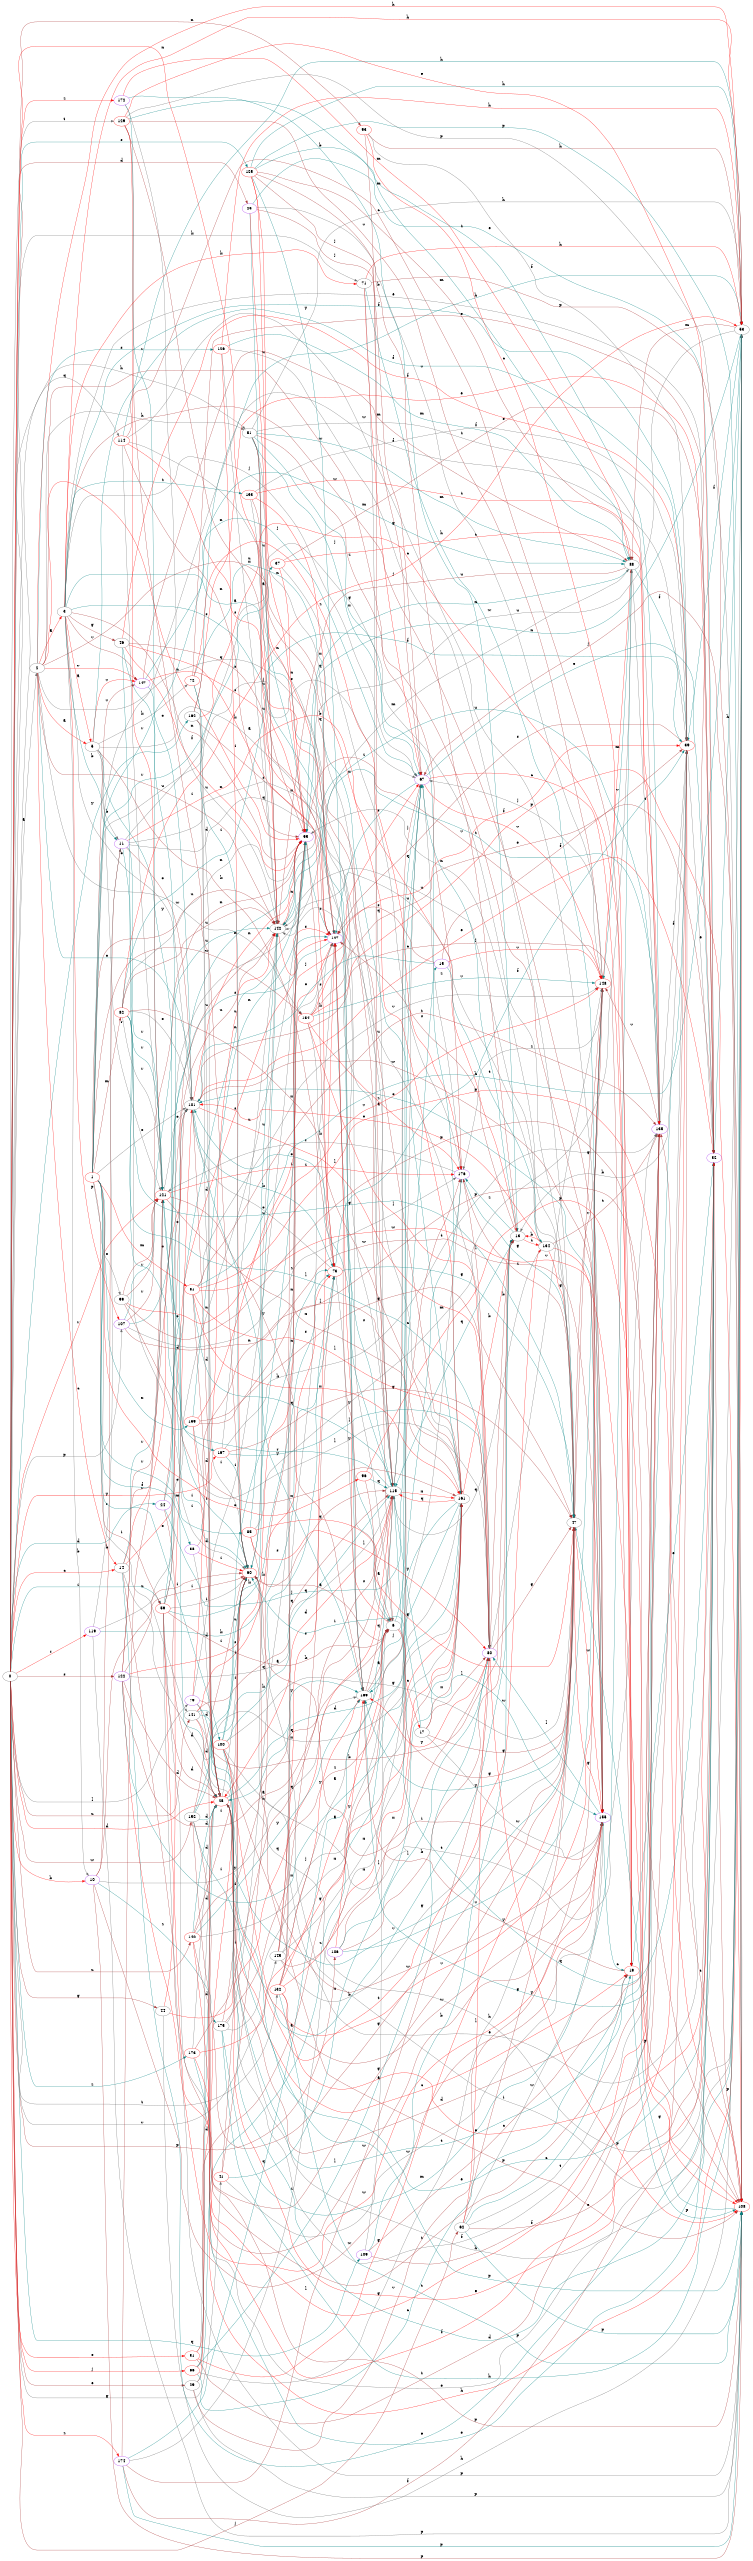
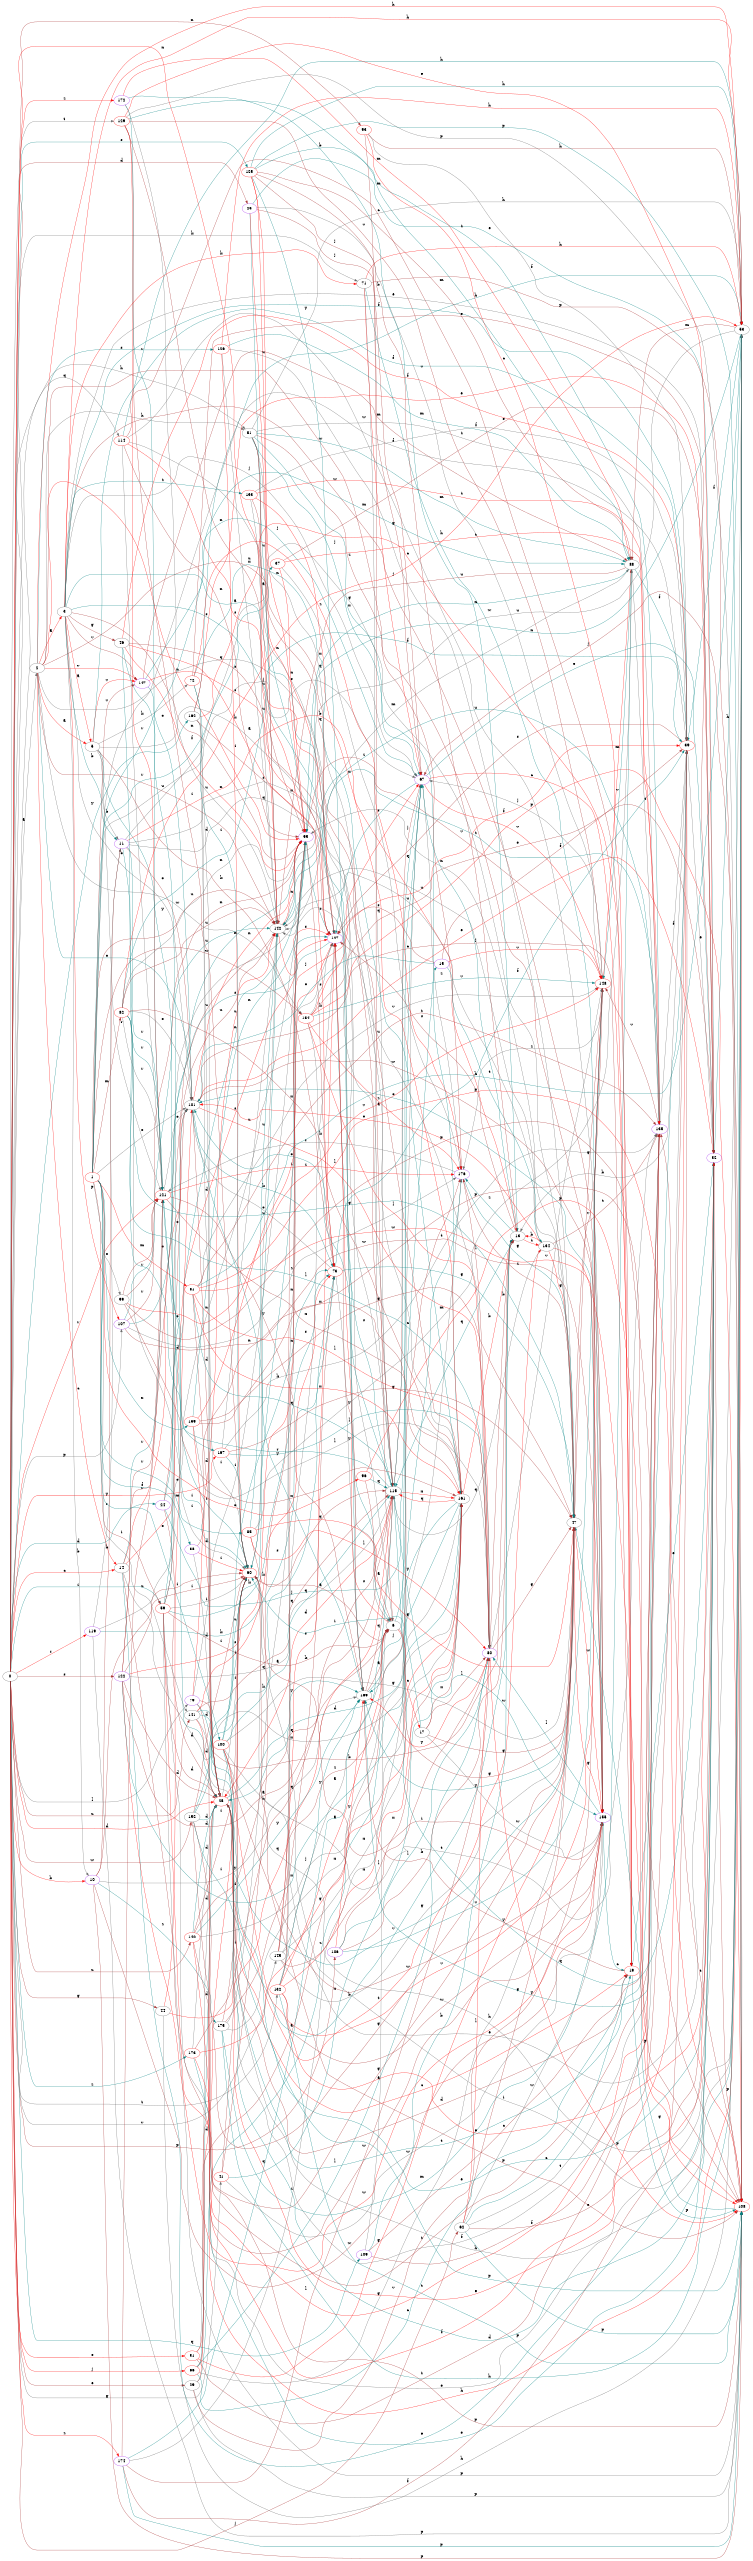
  strict digraph {
    rankdir=LR
    node [color=red]
    edge [color=brown]
    0 [color=gray40]
    2 [color=gray40]
    10 [color=purple]
    14 [color=gray40]
    23 [color=purple]
    24 [color=purple]
    25
    29 [color=gray40]
    31
    41
    44 [color=gray40]
    51 [color=gray40]
    59
    62 [color=gray40]
    66
    71 [color=gray40]
    79 [color=purple]
    93
    95 [color=purple]
    106 [color=purple]
    107 [color=purple]
    109 [color=purple]
    114
    119 [color=purple]
    121
    122 [color=purple]
    125
    129
    132
    140
    141 [color=gray40]
    145 [color=gray40]
    152 [color=gray40]
    162 [color=gray40]
    167
    172 [color=purple]
    173
    174 [color=purple]
    101 [color=gray40]
    142 [color=gray40]
    147 [color=purple]
    154
    3 [color=gray40]
    5 [color=gray40]
    53 [color=gray40]
    115 [color=gray40]
    126
    155 [color=purple]
    161 [color=gray40]
    11 [color=purple]
    60
    108
    169 [color=gray40]
    175 [color=gray40]
    32 [color=purple]
    127 [color=purple]
    67 [color=purple]
    148
    39
    134 [color=gray40]
    19
    135 [color=purple]
    176 [color=purple]
    47 [color=gray40]
    88 [color=gray40]
    6 [color=gray40]
    73
    80 [color=purple]
    13 [color=gray40]
    1
    37
    38 [color=purple]
    81
    82
    85
    96
    99 [color=gray40]
    100
    159
    46 [color=gray40]
    133
    72
    15 [color=purple]
    17 [color=gray40]
    0 -> 2 [color=gray40 label=a]
    0 -> 10 [color=red label=b]
    0 -> 14 [color=red label=c]
    0 -> 23 [label=d]
    0 -> 24 [color=teal label=d]
    0 -> 25 [color=red label=d]
    0 -> 29 [label=e]
    0 -> 31 [color=red label=e]
    0 -> 41 [color=gray40 label=g]
    0 -> 44 [label=g]
    0 -> 51 [color=gray40 label=h]
    0 -> 59 [color=teal label=i]
    0 -> 62 [label=j]
    0 -> 66 [color=red label=j]
    0 -> 71 [color=gray40 label=k]
    0 -> 79 [color=gray40 label=l]
    0 -> 93 [label=n]
    0 -> 95 [color=red label=n]
    0 -> 106 [label=p]
    0 -> 107 [color=gray40 label=p]
    0 -> 109 [color=teal label=q]
    0 -> 114 [color=gray40 label=q]
    0 -> 119 [color=red label=r]
    0 -> 121 [color=red label=r]
    0 -> 122 [label=s]
    0 -> 125 [color=teal label=s]
    0 -> 129 [color=gray40 label=t]
    0 -> 132 [color=gray40 label=t]
    0 -> 140 [label=u]
    0 -> 141 [label=u]
    0 -> 145 [color=gray40 label=v]
    0 -> 152 [label=w]
    0 -> 162 [color=teal label=y]
    0 -> 167 [color=red label=y]
    0 -> 172 [color=red label=z]
    0 -> 173 [color=teal label=z]
    0 -> 174 [color=red label=z]
    2 -> 14 [color=red label=c]
    2 -> 51 [color=gray40 label=h]
    2 -> 95 [color=red label=n]
    2 -> 101 [color=teal label=o]
    2 -> 142 [label=u]
    2 -> 147 [color=red label=v]
    2 -> 154 [color=gray40 label=w]
    2 -> 3 [color=red label=a]
    2 -> 5 [color=red label=a]
    2 -> 53 [color=red label=h]
    2 -> 115 [color=gray40 label=q]
    2 -> 126 [color=teal label=s]
    2 -> 155 [label=w]
    2 -> 161 [label=x]
    10 -> 155 [label=w]
    10 -> 11 [label=b]
    10 -> 60 [label=i]
    10 -> 108 [label=p]
    10 -> 169 [color=gray40 label=y]
    10 -> 175 [color=teal label=z]
    14 -> 121 [color=teal label=r]
    14 -> 101 [color=red label=o]
    14 -> 155 [label=w]
    14 -> 161 [color=gray40 label=x]
    14 -> 32 [color=teal label=e]
    14 -> 127 [color=red label=s]
    23 -> 142 [color=teal label=u]
    23 -> 32 [color=teal label=e]
    23 -> 127 [color=red label=s]
    23 -> 67 [label=j]
    23 -> 148 [color=gray40 label=v]
    24 -> 25 [label=d]
    24 -> 95 [color=teal label=n]
    24 -> 101 [label=o]
    24 -> 67 [color=teal label=j]
    25 -> 60 [color=gray40 label=i]
    25 -> 169 [color=teal label=y]
    25 -> 32 [color=red label=e]
    25 -> 39 [color=gray40 label=f]
    25 -> 134 [color=red label=t]
    25 -> 19 [color=red label=c]
    25 -> 135 [color=teal label=t]
    29 -> 25 [color=red label=d]
    29 -> 108 [color=gray40 label=p]
    29 -> 148 [label=v]
    29 -> 176 [color=teal label=z]
    31 -> 25 [color=gray40 label=d]
    31 -> 60 [color=red label=i]
    31 -> 135 [label=t]
    31 -> 47 [color=red label=g]
    41 -> 95 [label=n]
    41 -> 155 [color=gray40 label=w]
    41 -> 161 [color=teal label=x]
    41 -> 60 [label=i]
    44 -> 101 [color=red label=o]
    44 -> 53 [color=gray40 label=h]
    44 -> 115 [color=red label=q]
    51 -> 95 [color=teal label=n]
    51 -> 142 [color=red label=u]
    51 -> 53 [color=gray40 label=h]
    51 -> 115 [color=gray40 label=q]
    51 -> 161 [color=teal label=x]
    51 -> 67 [color=teal label=j]
    51 -> 135 [color=gray40 label=t]
    51 -> 176 [label=z]
    51 -> 88 [color=teal label=m]
    59 -> 25 [label=d]
    59 -> 95 [color=teal label=n]
    59 -> 101 [color=teal label=o]
    59 -> 142 [label=u]
    59 -> 53 [color=red label=h]
    59 -> 60 [color=gray40 label=i]
    59 -> 108 [color=gray40 label=p]
    59 -> 32 [color=gray40 label=e]
    59 -> 6 [label=a]
    59 -> 73 [color=teal label=k]
    62 -> 155 [color=gray40 label=w]
    62 -> 108 [color=teal label=p]
    62 -> 32 [label=e]
    62 -> 19 [color=teal label=c]
    62 -> 135 [color=gray40 label=t]
    62 -> 47 [label=g]
    62 -> 80 [color=red label=l]
    66 -> 25 [color=teal label=d]
    66 -> 19 [color=teal label=c]
    66 -> 47 [color=gray40 label=g]
    66 -> 6 [label=a]
    66 -> 80 [color=teal label=l]
    71 -> 53 [color=red label=h]
    71 -> 115 [color=gray40 label=q]
    71 -> 155 [color=teal label=w]
    71 -> 108 [label=p]
    71 -> 67 [color=red label=j]
    79 -> 25 [color=teal label=d]
    79 -> 95 [color=gray40 label=n]
    79 -> 142 [color=red label=u]
    79 -> 108 [label=p]
    79 -> 13 [label=b]
    93 -> 53 [label=h]
    93 -> 39 [color=gray40 label=f]
    93 -> 19 [color=red label=c]
    93 -> 6 [label=a]
    95 -> 127 [color=teal label=s]
    95 -> 148 [label=v]
    95 -> 73 [label=k]
    106 -> 161 [label=x]
    106 -> 169 [color=red label=y]
    106 -> 148 [color=teal label=v]
    106 -> 80 [color=teal label=l]
    106 -> 13 [label=b]
    107 -> 121 [label=r]
    107 -> 142 [color=teal label=u]
    107 -> 155 [label=w]
    107 -> 127 [color=teal label=s]
    107 -> 176 [color=gray40 label=z]
    109 -> 39 [label=f]
    109 -> 19 [label=c]
    109 -> 6 [color=gray40 label=a]
    109 -> 13 [color=teal label=b]
    114 -> 95 [label=n]
    114 -> 121 [color=gray40 label=r]
    114 -> 53 [color=teal label=h]
    114 -> 155 [color=gray40 label=w]
    114 -> 127 [color=red label=s]
    114 -> 19 [label=c]
    114 -> 6 [color=gray40 label=a]
    119 -> 95 [color=gray40 label=n]
    119 -> 11 [color=gray40 label=r]
    119 -> 108 [color=gray40 label=p]
    119 -> 73 [color=teal label=k]
    121 -> 101 [color=gray40 label=o]
    121 -> 161 [label=x]
    121 -> 60 [color=teal label=i]
    121 -> 169 [label=y]
    121 -> 176 [color=red label=z]
    121 -> 88 [color=gray40 label=m]
    122 -> 25 [label=d]
    122 -> 121 [label=r]
    122 -> 142 [label=u]
    122 -> 115 [color=gray40 label=q]
    122 -> 155 [color=red label=w]
    122 -> 161 [color=teal label=x]
    122 -> 60 [label=i]
    122 -> 127 [color=red label=s]
    122 -> 6 [label=a]
    125 -> 95 [color=red label=n]
    125 -> 142 [color=red label=u]
    125 -> 53 [color=teal label=h]
    125 -> 108 [color=teal label=p]
    125 -> 169 [color=teal label=y]
    125 -> 67 [label=j]
    125 -> 135 [color=teal label=t]
    125 -> 88 [label=m]
    125 -> 13 [label=b]
    129 -> 95 [label=n]
    129 -> 121 [color=red label=r]
    129 -> 60 [label=i]
    129 -> 108 [color=gray40 label=p]
    129 -> 32 [color=red label=e]
    129 -> 148 [label=v]
    129 -> 88 [color=teal label=m]
    132 -> 95 [label=n]
    132 -> 155 [label=w]
    132 -> 161 [color=red label=x]
    132 -> 108 [color=teal label=p]
-   132 -> 169 [color=red label=y]
+   132 -> 169 [color=teal label=y]
    132 -> 127 [color=gray40 label=s]
    132 -> 148 [color=red label=v]
    132 -> 6 [color=red label=a]
    140 -> 25 [color=teal label=d]
    140 -> 115 [label=q]
    140 -> 60 [label=i]
    140 -> 169 [color=teal label=y]
    140 -> 67 [color=gray40 label=j]
    140 -> 135 [color=red label=t]
    140 -> 47 [label=g]
    141 -> 25 [color=red label=d]
    141 -> 53 [color=gray40 label=h]
    141 -> 115 [label=q]
    141 -> 32 [color=teal label=e]
    141 -> 148 [color=teal label=v]
    141 -> 73 [color=red label=k]
    145 -> 95 [color=gray40 label=n]
    145 -> 161 [color=gray40 label=x]
    145 -> 127 [color=red label=s]
    145 -> 47 [color=gray40 label=g]
    145 -> 6 [color=gray40 label=a]
    145 -> 73 [label=k]
    145 -> 80 [label=l]
    152 -> 25 [color=teal label=d]
    152 -> 142 [color=teal label=u]
    152 -> 60 [label=i]
    152 -> 135 [label=t]
    152 -> 47 [label=g]
    152 -> 73 [color=teal label=k]
    152 -> 13 [color=teal label=b]
    162 -> 25 [color=gray40 label=d]
    162 -> 53 [color=teal label=h]
    162 -> 60 [color=gray40 label=i]
    162 -> 32 [color=red label=e]
    162 -> 127 [label=s]
    162 -> 19 [color=red label=c]
    167 -> 142 [color=gray40 label=u]
    167 -> 60 [color=teal label=i]
    167 -> 135 [color=gray40 label=t]
    167 -> 47 [label=g]
    167 -> 80 [color=teal label=l]
    172 -> 121 [color=teal label=r]
    172 -> 142 [color=gray40 label=u]
    172 -> 88 [color=red label=m]
    172 -> 13 [color=teal label=b]
    173 -> 25 [color=gray40 label=d]
    173 -> 115 [label=q]
    173 -> 161 [color=red label=g]
    173 -> 32 [color=teal label=e]
    173 -> 39 [color=red label=f]
    174 -> 121 [label=r]
    174 -> 115 [color=teal label=q]
    174 -> 108 [color=teal label=p]
    174 -> 39 [label=f]
    174 -> 176 [color=gray40 label=z]
    174 -> 80 [label=l]
    101 -> 25 [label=d]
    101 -> 95 [color=red label=n]
    101 -> 155 [label=w]
    101 -> 169 [color=teal label=y]
    101 -> 32 [color=red label=e]
    101 -> 19 [label=c]
    101 -> 73 [color=teal label=k]
    101 -> 80 [color=red label=l]
    142 -> 95 [color=red label=n]
    142 -> 127 [color=red label=s]
    142 -> 135 [color=teal label=t]
    147 -> 101 [color=teal label=o]
    147 -> 127 [color=red label=s]
    147 -> 67 [color=teal label=j]
    147 -> 88 [label=m]
    154 -> 108 [color=red label=p]
    154 -> 32 [label=e]
    154 -> 127 [color=gray40 label=s]
    154 -> 148 [color=teal label=v]
    154 -> 39 [color=red label=f]
    154 -> 176 [color=red label=z]
    154 -> 73 [color=gray40 label=k]
    154 -> 80 [color=red label=l]
    3 -> 10 [color=gray40 label=b]
    3 -> 71 [color=red label=k]
    3 -> 95 [label=n]
    3 -> 107 [color=red label=p]
    3 -> 101 [color=gray40 label=o]
    3 -> 147 [label=v]
    3 -> 5 [color=red label=a]
    3 -> 53 [color=red label=h]
    3 -> 155 [label=w]
    3 -> 11 [color=teal label=b]
    3 -> 32 [color=gray40 label=e]
    3 -> 127 [color=teal label=s]
    3 -> 67 [color=gray40 label=j]
    3 -> 39 [color=teal label=f]
    3 -> 6 [color=teal label=a]
    3 -> 46 [label=g]
    3 -> 133 [color=teal label=t]
    5 -> 121 [color=gray40 label=r]
    5 -> 167 [color=teal label=y]
    5 -> 147 [color=red label=v]
    5 -> 11 [color=gray40 label=b]
    5 -> 39 [color=teal label=f]
    5 -> 6 [color=gray40 label=a]
    5 -> 73 [label=k]
    5 -> 72 [color=gray40 label=k]
    53 -> 25 [color=teal label=d]
    53 -> 95 [color=teal label=n]
    53 -> 142 [color=gray40 label=u]
    53 -> 60 [color=gray40 label=i]
    53 -> 39 [color=teal label=f]
    53 -> 88 [label=m]
    115 -> 25 [color=red label=d]
    115 -> 121 [color=teal label=r]
    115 -> 101 [color=teal label=o]
    115 -> 155 [color=teal label=w]
    115 -> 161 [color=red label=x]
    115 -> 127 [color=teal label=s]
    115 -> 67 [label=j]
    126 -> 142 [color=gray40 label=u]
    126 -> 53 [color=red label=h]
    126 -> 60 [color=red label=i]
    126 -> 47 [color=gray40 label=g]
    126 -> 88 [color=teal label=m]
    155 -> 101 [color=teal label=o]
    155 -> 60 [label=i]
    155 -> 19 [color=teal label=c]
    155 -> 47 [color=red label=g]
    155 -> 80 [color=teal label=l]
    161 -> 25 [color=teal label=d]
    161 -> 115 [color=red label=q]
    161 -> 169 [color=teal label=y]
    161 -> 13 [color=red label=b]
    11 -> 121 [color=teal label=r]
    11 -> 101 [label=o]
    11 -> 115 [color=gray40 label=q]
    11 -> 161 [color=gray40 label=x]
    11 -> 60 [color=teal label=i]
    11 -> 47 [color=gray40 label=g]
    11 -> 13 [color=red label=b]
    60 -> 142 [color=gray40 label=u]
    60 -> 115 [label=q]
    60 -> 108 [label=p]
    60 -> 32 [color=gray40 label=e]
    108 -> 67 [label=j]
    108 -> 135 [label=t]
    108 -> 47 [color=teal label=g]
    169 -> 115 [label=q]
    169 -> 67 [color=teal label=j]
    169 -> 6 [label=a]
    175 -> 53 [color=teal label=h]
    175 -> 161 [color=gray40 label=x]
    175 -> 60 [label=i]
    175 -> 127 [color=gray40 label=s]
    175 -> 176 [label=z]
    175 -> 88 [color=teal label=m]
    32 -> 53 [color=teal label=h]
    32 -> 115 [color=teal label=q]
    32 -> 108 [label=p]
    127 -> 60 [color=teal label=i]
    127 -> 169 [label=y]
    67 -> 115 [color=teal label=q]
    67 -> 32 [color=teal label=e]
    67 -> 127 [color=teal label=s]
    67 -> 148 [color=red label=v]
    67 -> 19 [color=red label=c]
    67 -> 176 [color=gray40 label=z]
    148 -> 67 [color=gray40 label=j]
    148 -> 176 [color=gray40 label=z]
    148 -> 47 [label=g]
    148 -> 88 [color=red label=m]
    39 -> 169 [color=teal label=y]
    39 -> 32 [color=gray40 label=e]
    39 -> 127 [label=s]
    39 -> 13 [color=gray40 label=b]
    134 -> 101 [color=red label=o]
    134 -> 142 [color=gray40 label=u]
    134 -> 115 [color=gray40 label=q]
    134 -> 108 [color=red label=p]
    134 -> 135 [label=t]
    134 -> 47 [color=red label=g]
    134 -> 13 [color=red label=b]
    19 -> 108 [color=teal label=p]
    19 -> 169 [label=y]
    19 -> 32 [color=teal label=e]
    135 -> 25 [label=d]
    135 -> 142 [color=teal label=u]
    135 -> 148 [label=v]
    135 -> 39 [color=gray40 label=f]
    176 -> 121 [color=gray40 label=r]
    176 -> 47 [color=teal label=g]
    176 -> 80 [label=l]
    47 -> 95 [color=gray40 label=n]
    47 -> 142 [color=gray40 label=u]
    47 -> 155 [color=red label=w]
    47 -> 169 [color=teal label=y]
    47 -> 148 [label=v]
    47 -> 176 [label=z]
    88 -> 95 [color=teal label=n]
    88 -> 142 [label=u]
    88 -> 148 [color=teal label=v]
    88 -> 39 [color=teal label=f]
    88 -> 135 [color=gray40 label=t]
    6 -> 127 [color=red label=s]
    6 -> 47 [label=g]
    6 -> 15 [color=teal label=c]
    6 -> 17 [color=red label=c]
    73 -> 101 [color=gray40 label=o]
    73 -> 169 [color=gray40 label=y]
    73 -> 39 [color=teal label=f]
    73 -> 47 [color=teal label=g]
    80 -> 142 [color=gray40 label=u]
    80 -> 108 [color=red label=p]
    80 -> 169 [color=red label=y]
    80 -> 148 [color=gray40 label=v]
    80 -> 47 [label=g]
    80 -> 13 [label=b]
    13 -> 115 [color=teal label=q]
    13 -> 127 [label=s]
    13 -> 67 [color=teal label=j]
    13 -> 134 [color=red label=t]
    13 -> 176 [color=teal label=z]
    1 -> 59 [label=i]
    1 -> 141 [color=gray40 label=u]
    1 -> 101 [color=gray40 label=o]
    1 -> 142 [label=u]
    1 -> 147 [label=v]
    1 -> 154 [label=w]
    1 -> 67 [color=gray40 label=j]
    1 -> 39 [color=gray40 label=f]
    1 -> 88 [color=teal label=m]
    1 -> 37 [color=teal label=f]
    1 -> 38 [color=teal label=f]
    1 -> 81 [color=red label=m]
    1 -> 82 [label=m]
    1 -> 85 [color=teal label=m]
    1 -> 96 [color=red label=o]
    1 -> 99 [color=gray40 label=o]
    1 -> 100 [color=teal label=o]
    1 -> 159 [color=teal label=x]
    37 -> 95 [color=red label=n]
    37 -> 32 [label=e]
    37 -> 135 [color=red label=t]
    37 -> 176 [color=gray40 label=z]
    38 -> 25 [color=gray40 label=d]
-   38 -> 161 [label=l]
+   38 -> 161 [label=x]
    38 -> 60 [color=red label=i]
    81 -> 25 [label=d]
    81 -> 53 [color=teal label=h]
    81 -> 115 [color=teal label=q]
    81 -> 155 [color=red label=w]
    81 -> 161 [color=red label=x]
    81 -> 108 [color=red label=p]
    81 -> 148 [color=gray40 label=v]
    81 -> 135 [label=t]
    81 -> 80 [color=red label=l]
    82 -> 95 [color=gray40 label=n]
    82 -> 121 [color=gray40 label=r]
    82 -> 101 [color=gray40 label=o]
    82 -> 142 [label=u]
    82 -> 53 [color=red label=h]
    82 -> 161 [label=x]
    82 -> 60 [color=gray40 label=i]
    82 -> 39 [color=teal label=f]
    82 -> 47 [color=teal label=g]
    82 -> 80 [color=teal label=l]
    85 -> 142 [color=teal label=u]
    85 -> 47 [color=red label=g]
    85 -> 88 [color=gray40 label=m]
    85 -> 6 [label=a]
    85 -> 80 [color=red label=l]
    96 -> 115 [color=teal label=q]
    96 -> 108 [color=red label=p]
    96 -> 6 [label=a]
    99 -> 95 [label=n]
    99 -> 121 [label=r]
    99 -> 161 [label=x]
    99 -> 108 [label=p]
    99 -> 148 [color=red label=v]
    100 -> 53 [color=gray40 label=h]
    100 -> 115 [color=teal label=q]
    100 -> 155 [label=w]
    100 -> 60 [color=teal label=i]
    100 -> 108 [color=teal label=p]
    100 -> 32 [color=red label=e]
    100 -> 135 [color=gray40 label=t]
    100 -> 47 [color=gray40 label=g]
    100 -> 73 [color=teal label=k]
    159 -> 25 [color=red label=d]
    159 -> 95 [color=teal label=n]
    159 -> 108 [label=p]
    159 -> 67 [color=red label=j]
    159 -> 47 [label=g]
    159 -> 80 [color=gray40 label=l]
    46 -> 25 [color=teal label=d]
    46 -> 95 [color=red label=n]
    46 -> 121 [color=teal label=r]
    46 -> 127 [label=s]
    46 -> 39 [color=red label=f]
    46 -> 73 [color=red label=k]
    133 -> 142 [color=gray40 label=u]
    133 -> 115 [label=q]
    133 -> 161 [color=red label=x]
    133 -> 39 [color=gray40 label=f]
    133 -> 135 [color=red label=t]
    72 -> 25 [color=gray40 label=d]
    72 -> 161 [color=teal label=x]
    72 -> 60 [color=teal label=i]
    72 -> 32 [label=e]
    72 -> 176 [color=red label=z]
    15 -> 101 [color=teal label=o]
    15 -> 127 [label=s]
    15 -> 148 [color=red label=v]
    15 -> 39 [label=f]
    15 -> 134 [color=teal label=t]
    17 -> 155 [color=gray40 label=w]
    17 -> 161 [label=x]
    17 -> 60 [color=teal label=i]
    17 -> 47 [label=g]
    17 -> 80 [label=l]
  }
